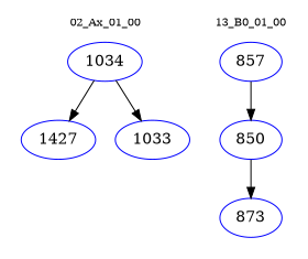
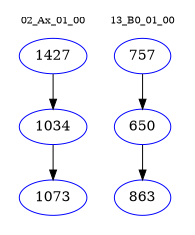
  digraph {
    node [color=blue]
    edge [color=black]
    n1 [label=1034]
    n2 [label=1427]
-   n3 [label=1033]
-   n4 [label=857]
-   n5 [label=850]
-   n6 [label=873]
+   n3 [label=1073]
+   n4 [label=757]
+   n5 [label=650]
+   n6 [label=863]
    subgraph cluster_1 {
      color=white
      fontsize=10
      label="02_Ax_01_00"
      n1
      n2
      n3
    }
    subgraph cluster_2 {
      color=white
      fontsize=10
      label="13_B0_01_00"
      n4
      n5
      n6
    }
-   n1 -> n2
+   n2 -> n1
    n1 -> n3
    n4 -> n5
    n5 -> n6
  }
